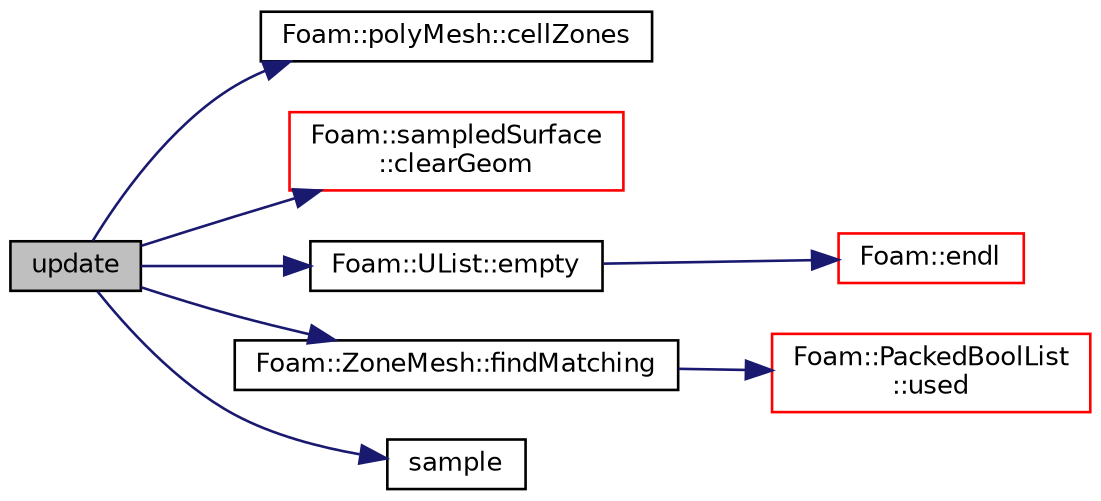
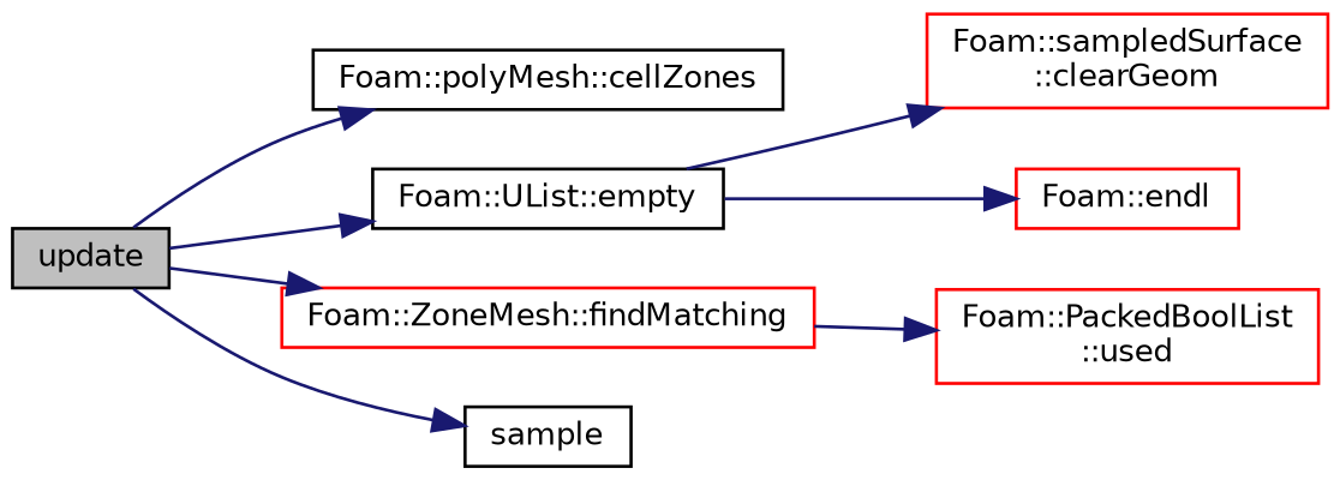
  digraph {
    rankdir=LR
    node [color=black fontname=Helvetica fontsize=10 shape=record]
    edge [color=midnightblue fontname=Helvetica fontsize=10 labelfontname=Helvetica labelfontsize=10 style=solid]
    n1 [fillcolor=grey75 fontcolor=black height=0.2 label=update style=filled width=0.4]
    n2 [height=0.2 label="Foam::polyMesh::cellZones" width=0.4]
    n3 [color=red height=0.2 label="Foam::sampledSurface\l::clearGeom" width=0.4]
    n4 [height=0.2 label="Foam::UList::empty" width=0.4]
-   n5 [height=0.2 label="Foam::ZoneMesh::findMatching" width=0.4]
+   n5 [color=red height=0.2 label="Foam::ZoneMesh::findMatching" width=0.4]
    n6 [height=0.2 label=sample width=0.4]
    n7 [color=red height=0.2 label="Foam::endl" width=0.4]
    n8 [color=red height=0.2 label="Foam::PackedBoolList\l::used" width=0.4]
    n1 -> n2
-   n1 -> n3
+   n4 -> n3
    n1 -> n4
    n1 -> n5
    n1 -> n6
    n4 -> n7
    n5 -> n8
  }
